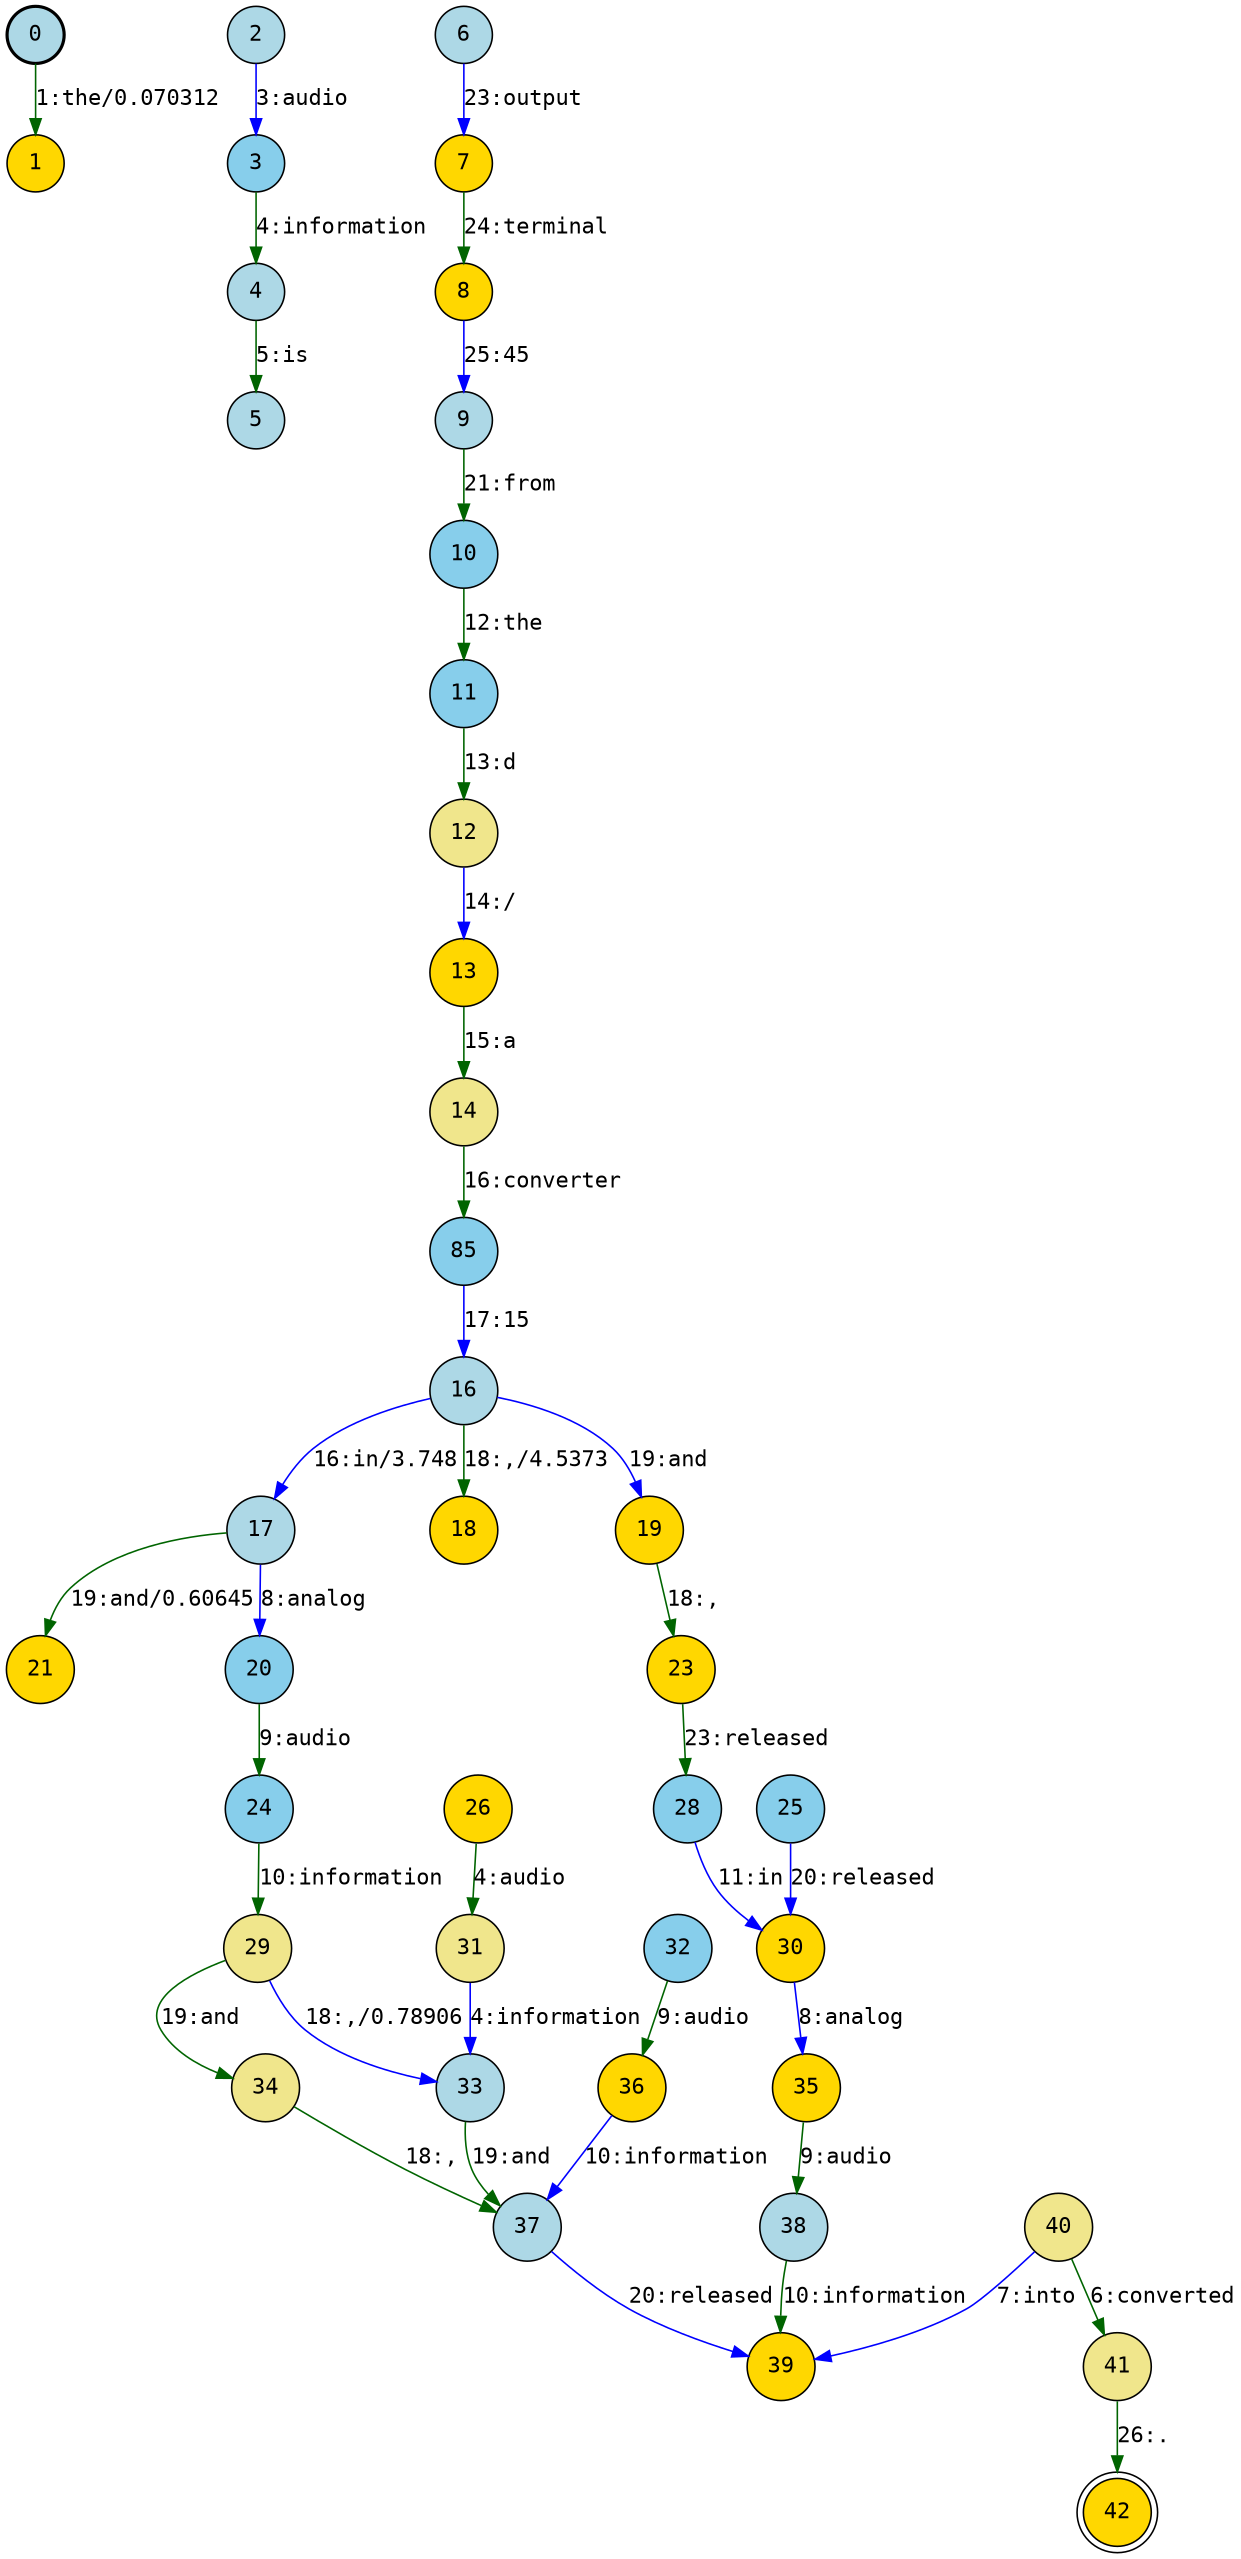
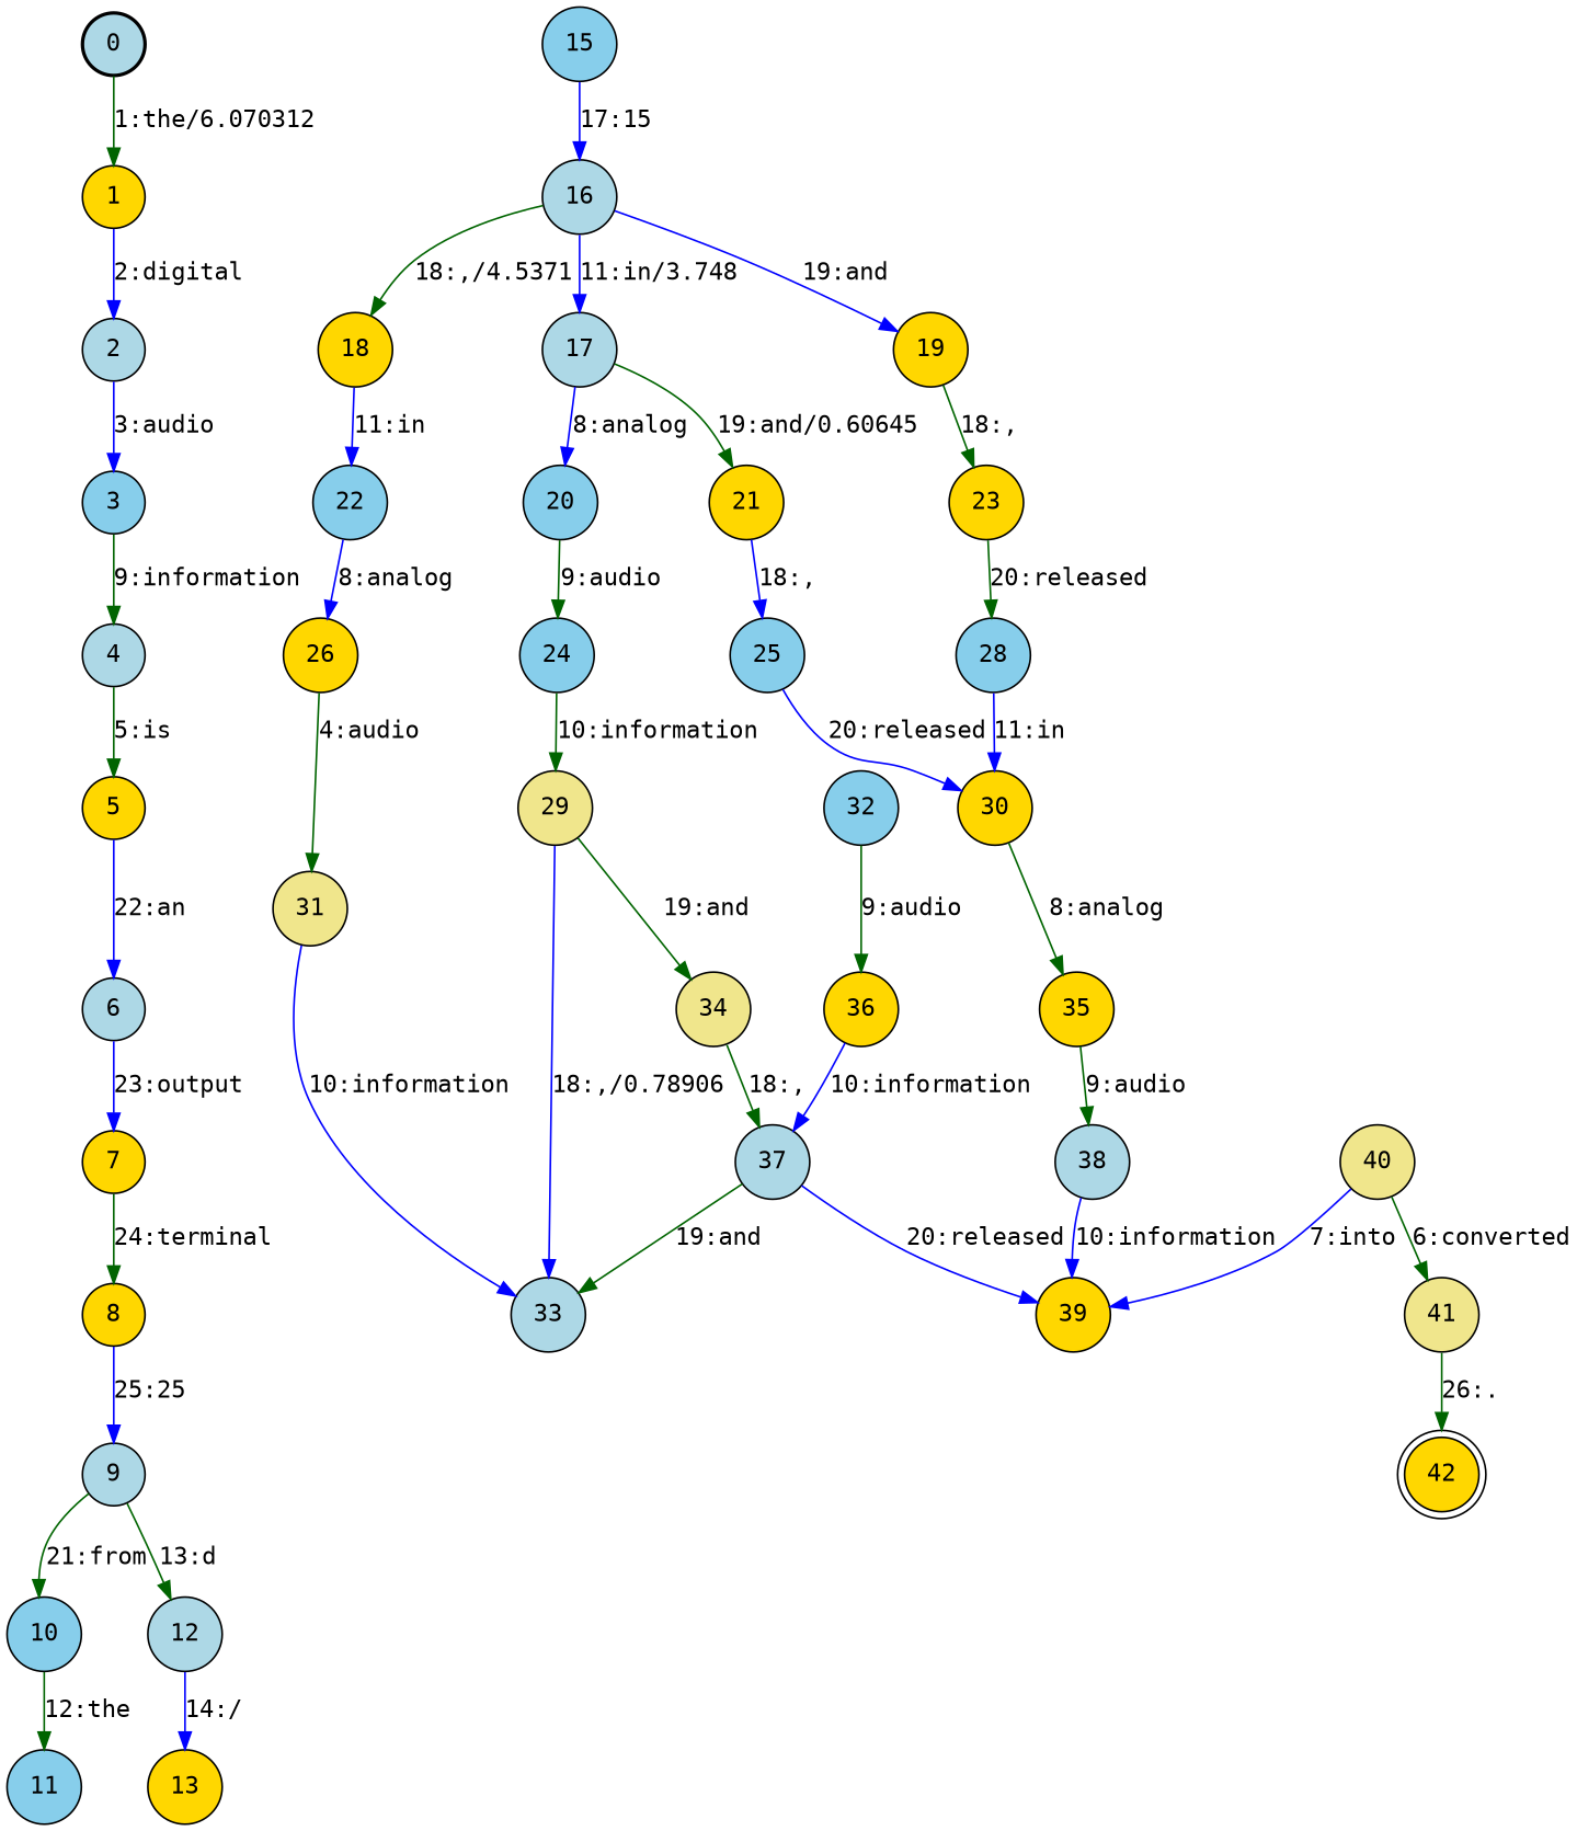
  digraph {
    fontname="DejaVu Sans Mono"
    nodesep=0.25
    rankdir=TB
    ranksep=0.4
    node [fillcolor=gold fontname="DejaVu Sans Mono" fontsize=14 shape=circle style="solid,filled"]
    edge [color=darkgreen fontname="DejaVu Sans Mono" fontsize=14]
    n1 [fillcolor=lightblue label=0 style="bold,filled"]
    n2 [label=1]
    n3 [fillcolor=lightblue label=2]
    n4 [fillcolor=skyblue label=3]
    n5 [fillcolor=lightblue label=4]
-   n6 [fillcolor=lightblue label=5]
+   n6 [label=5]
    n7 [fillcolor=lightblue label=6]
    n8 [label=7]
    n9 [label=8]
    n10 [fillcolor=lightblue label=9]
    n11 [fillcolor=skyblue label=10]
    n12 [fillcolor=skyblue label=11]
-   n13 [fillcolor=khaki label=12]
+   n13 [fillcolor=lightblue label=12]
    n14 [label=13]
-   n15 [fillcolor=khaki label=14]
-   n16 [fillcolor=skyblue label=85]
+   n16 [fillcolor=skyblue label=15]
    n17 [fillcolor=lightblue label=16]
    n18 [fillcolor=lightblue label=17]
    n19 [label=18]
    n20 [label=19]
    n21 [fillcolor=skyblue label=20]
    n22 [label=21]
+   n23 [fillcolor=skyblue label=22]
    n24 [label=23]
    n25 [fillcolor=skyblue label=24]
    n26 [fillcolor=skyblue label=25]
    n27 [label=26]
    n28 [fillcolor=skyblue label=28]
    n29 [fillcolor=khaki label=29]
    n30 [label=30]
    n31 [fillcolor=khaki label=31]
    n32 [fillcolor=lightblue label=33]
    n33 [fillcolor=khaki label=34]
    n34 [label=35]
    n35 [fillcolor=skyblue label=32]
    n36 [label=36]
    n37 [fillcolor=lightblue label=37]
    n38 [fillcolor=lightblue label=38]
    n39 [label=39]
    n40 [fillcolor=khaki label=40]
    n41 [fillcolor=khaki label=41]
    n42 [label=42 shape=doublecircle]
-   n1 -> n2 [label="1:the/0.070312"]
+   n1 -> n2 [label="1:the/6.070312"]
+   n2 -> n3 [color=blue label="2:digital"]
    n3 -> n4 [color=blue label="3:audio"]
-   n4 -> n5 [label="4:information"]
+   n4 -> n5 [label="9:information"]
    n5 -> n6 [label="5:is"]
+   n6 -> n7 [color=blue label="22:an"]
    n7 -> n8 [color=blue label="23:output"]
    n8 -> n9 [label="24:terminal"]
-   n9 -> n10 [color=blue label="25:45"]
+   n9 -> n10 [color=blue label="25:25"]
    n10 -> n11 [label="21:from"]
    n11 -> n12 [label="12:the"]
-   n12 -> n13 [label="13:d"]
+   n10 -> n13 [label="13:d"]
    n13 -> n14 [color=blue label="14:/"]
-   n14 -> n15 [label="15:a"]
-   n15 -> n16 [label="16:converter"]
    n16 -> n17 [color=blue label="17:15"]
-   n17 -> n18 [color=blue label="16:in/3.748"]
-   n17 -> n19 [label="18:,/4.5373"]
+   n17 -> n18 [color=blue label="11:in/3.748"]
+   n17 -> n19 [label="18:,/4.5371"]
    n17 -> n20 [color=blue label="19:and"]
    n18 -> n21 [color=blue label="8:analog"]
    n18 -> n22 [label="19:and/0.60645"]
+   n19 -> n23 [color=blue label="11:in"]
    n20 -> n24 [label="18:,"]
    n21 -> n25 [label="9:audio"]
-   n24 -> n28 [label="23:released"]
+   n22 -> n26 [color=blue label="18:,"]
+   n23 -> n27 [color=blue label="8:analog"]
+   n24 -> n28 [label="20:released"]
    n25 -> n29 [label="10:information"]
    n26 -> n30 [color=blue label="20:released"]
    n27 -> n31 [label="4:audio"]
    n28 -> n30 [color=blue label="11:in"]
    n29 -> n32 [color=blue label="18:,/0.78906"]
    n29 -> n33 [label="19:and"]
-   n30 -> n34 [color=blue label="8:analog"]
-   n31 -> n32 [color=blue label="4:information"]
-   n32 -> n37 [label="19:and"]
+   n30 -> n34 [label="8:analog"]
+   n31 -> n32 [color=blue label="10:information"]
+   n37 -> n32 [label="19:and"]
    n33 -> n37 [label="18:,"]
    n34 -> n38 [label="9:audio"]
    n35 -> n36 [label="9:audio"]
    n36 -> n37 [color=blue label="10:information"]
    n37 -> n39 [color=blue label="20:released"]
-   n38 -> n39 [label="10:information"]
+   n38 -> n39 [color=blue label="10:information"]
    n40 -> n39 [color=blue label="7:into"]
    n40 -> n41 [label="6:converted"]
    n41 -> n42 [label="26:."]
  }
